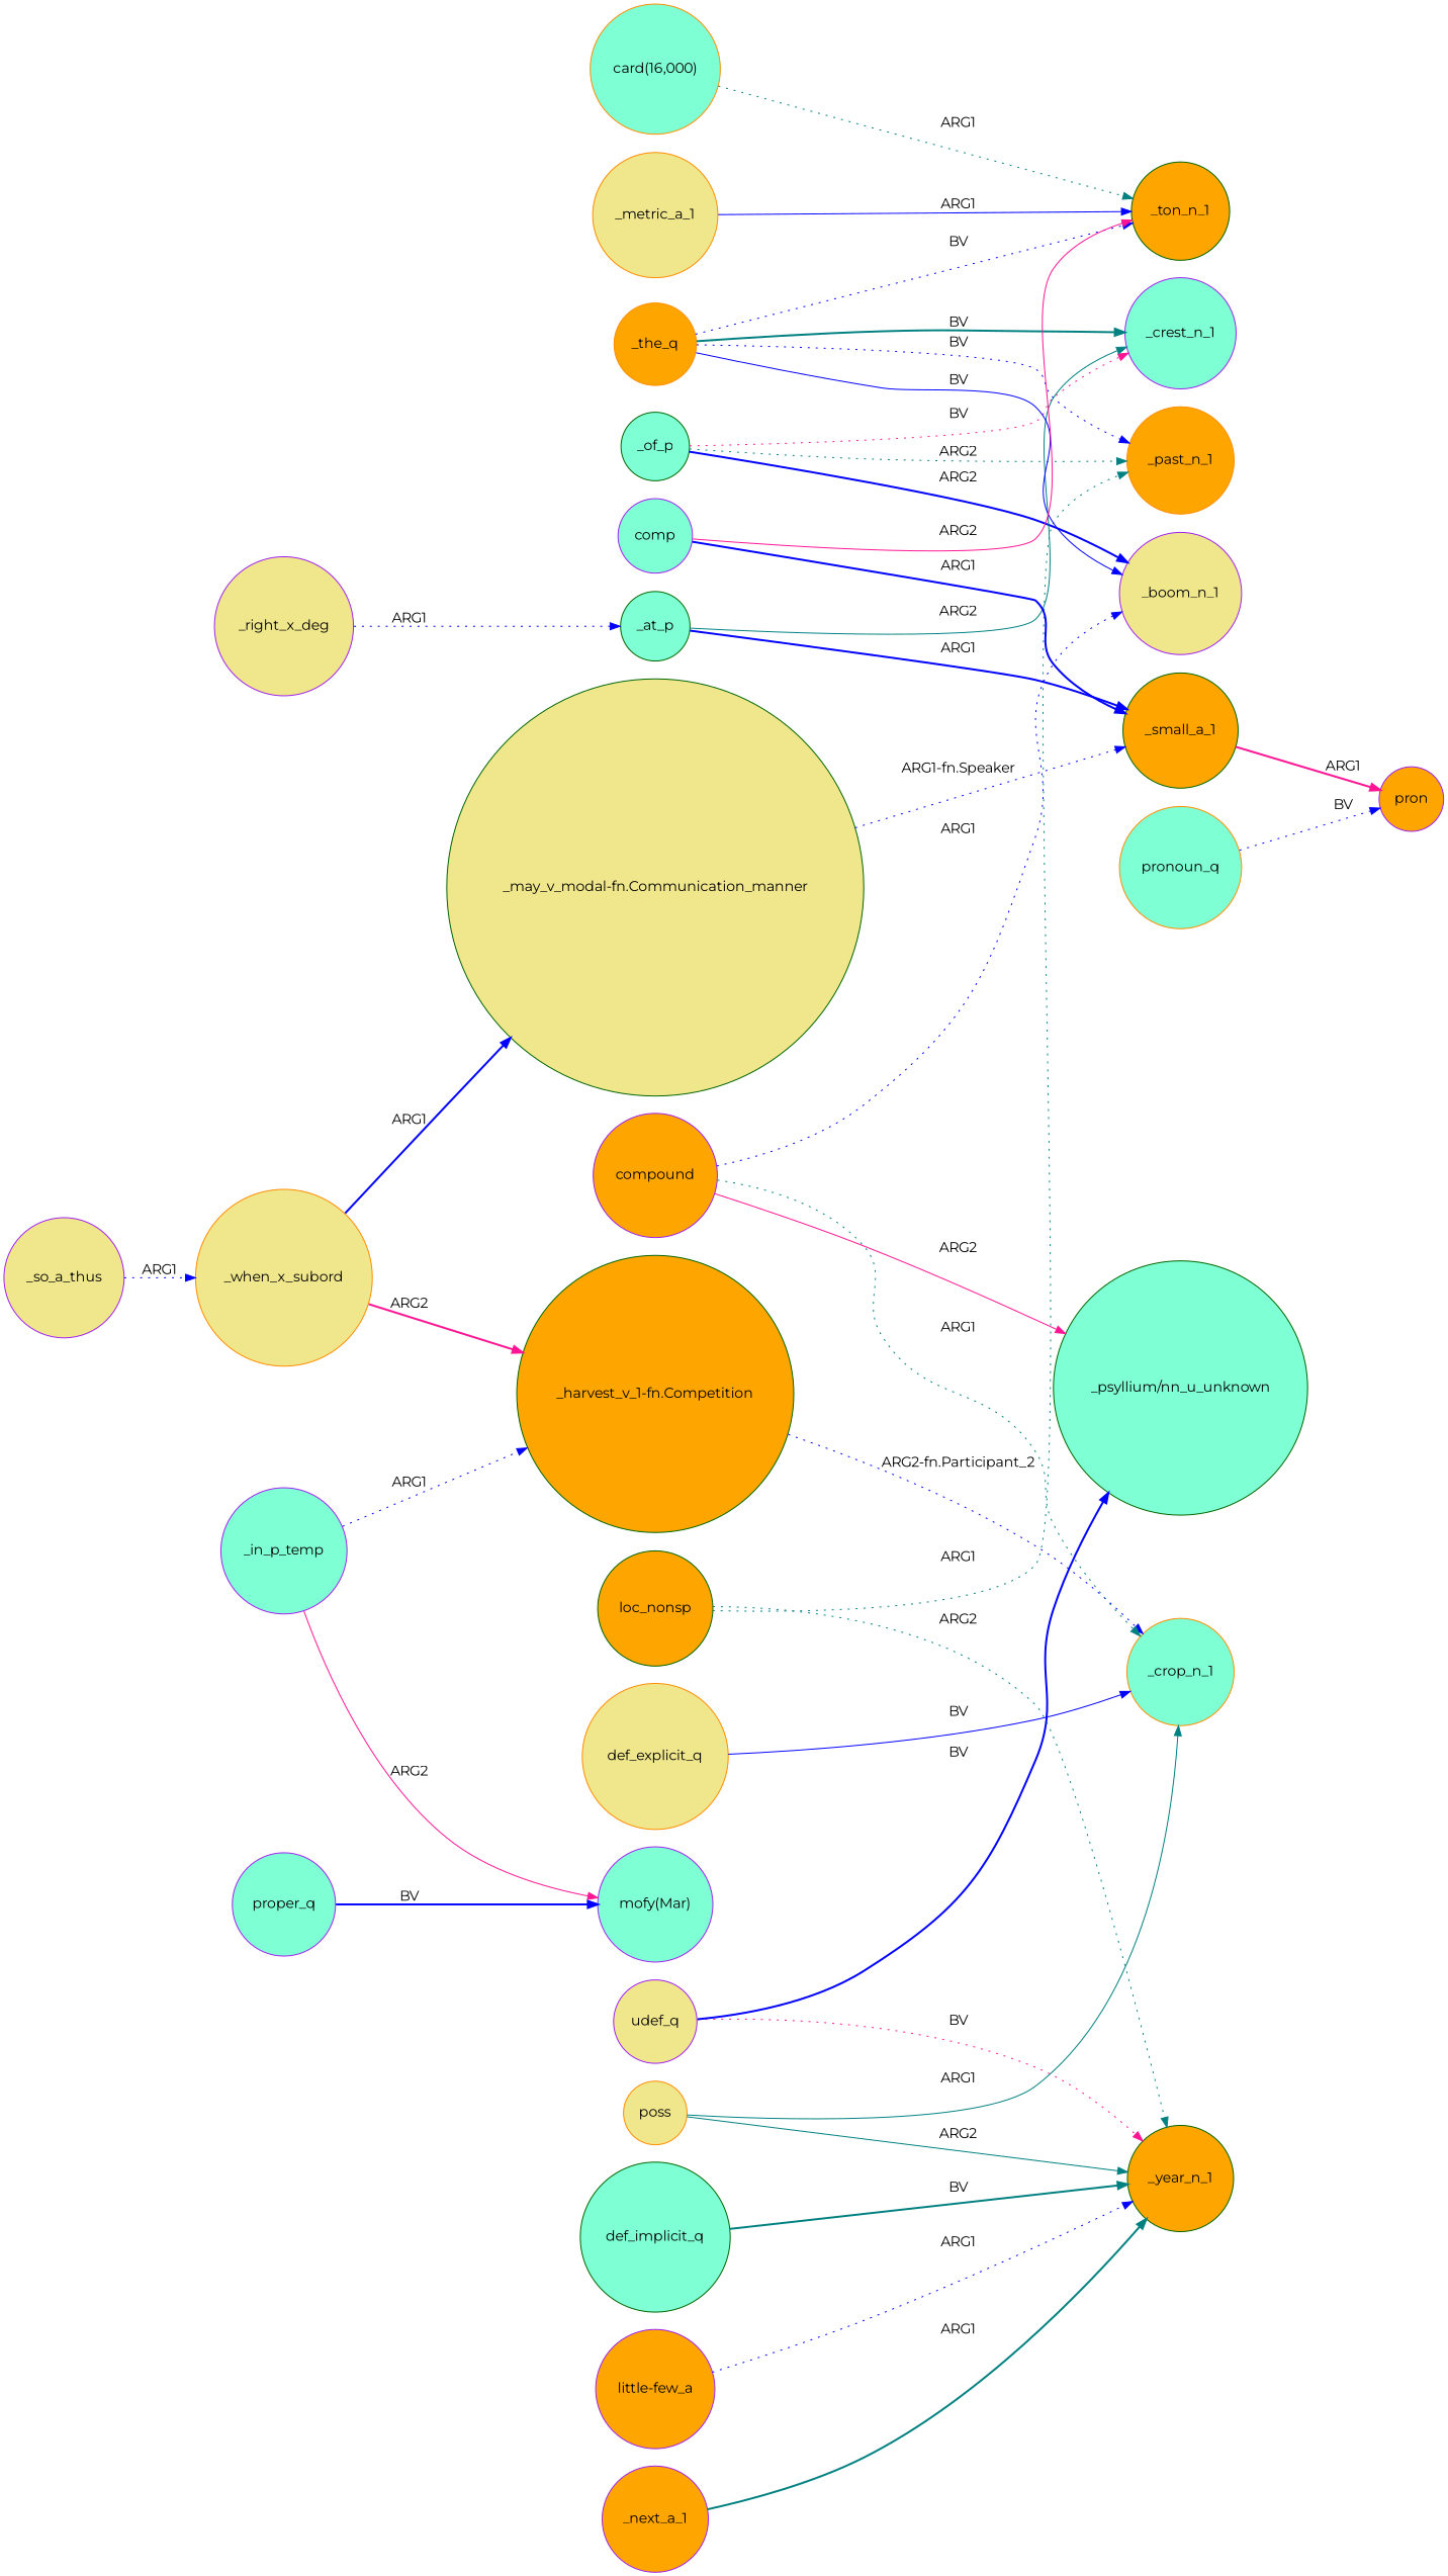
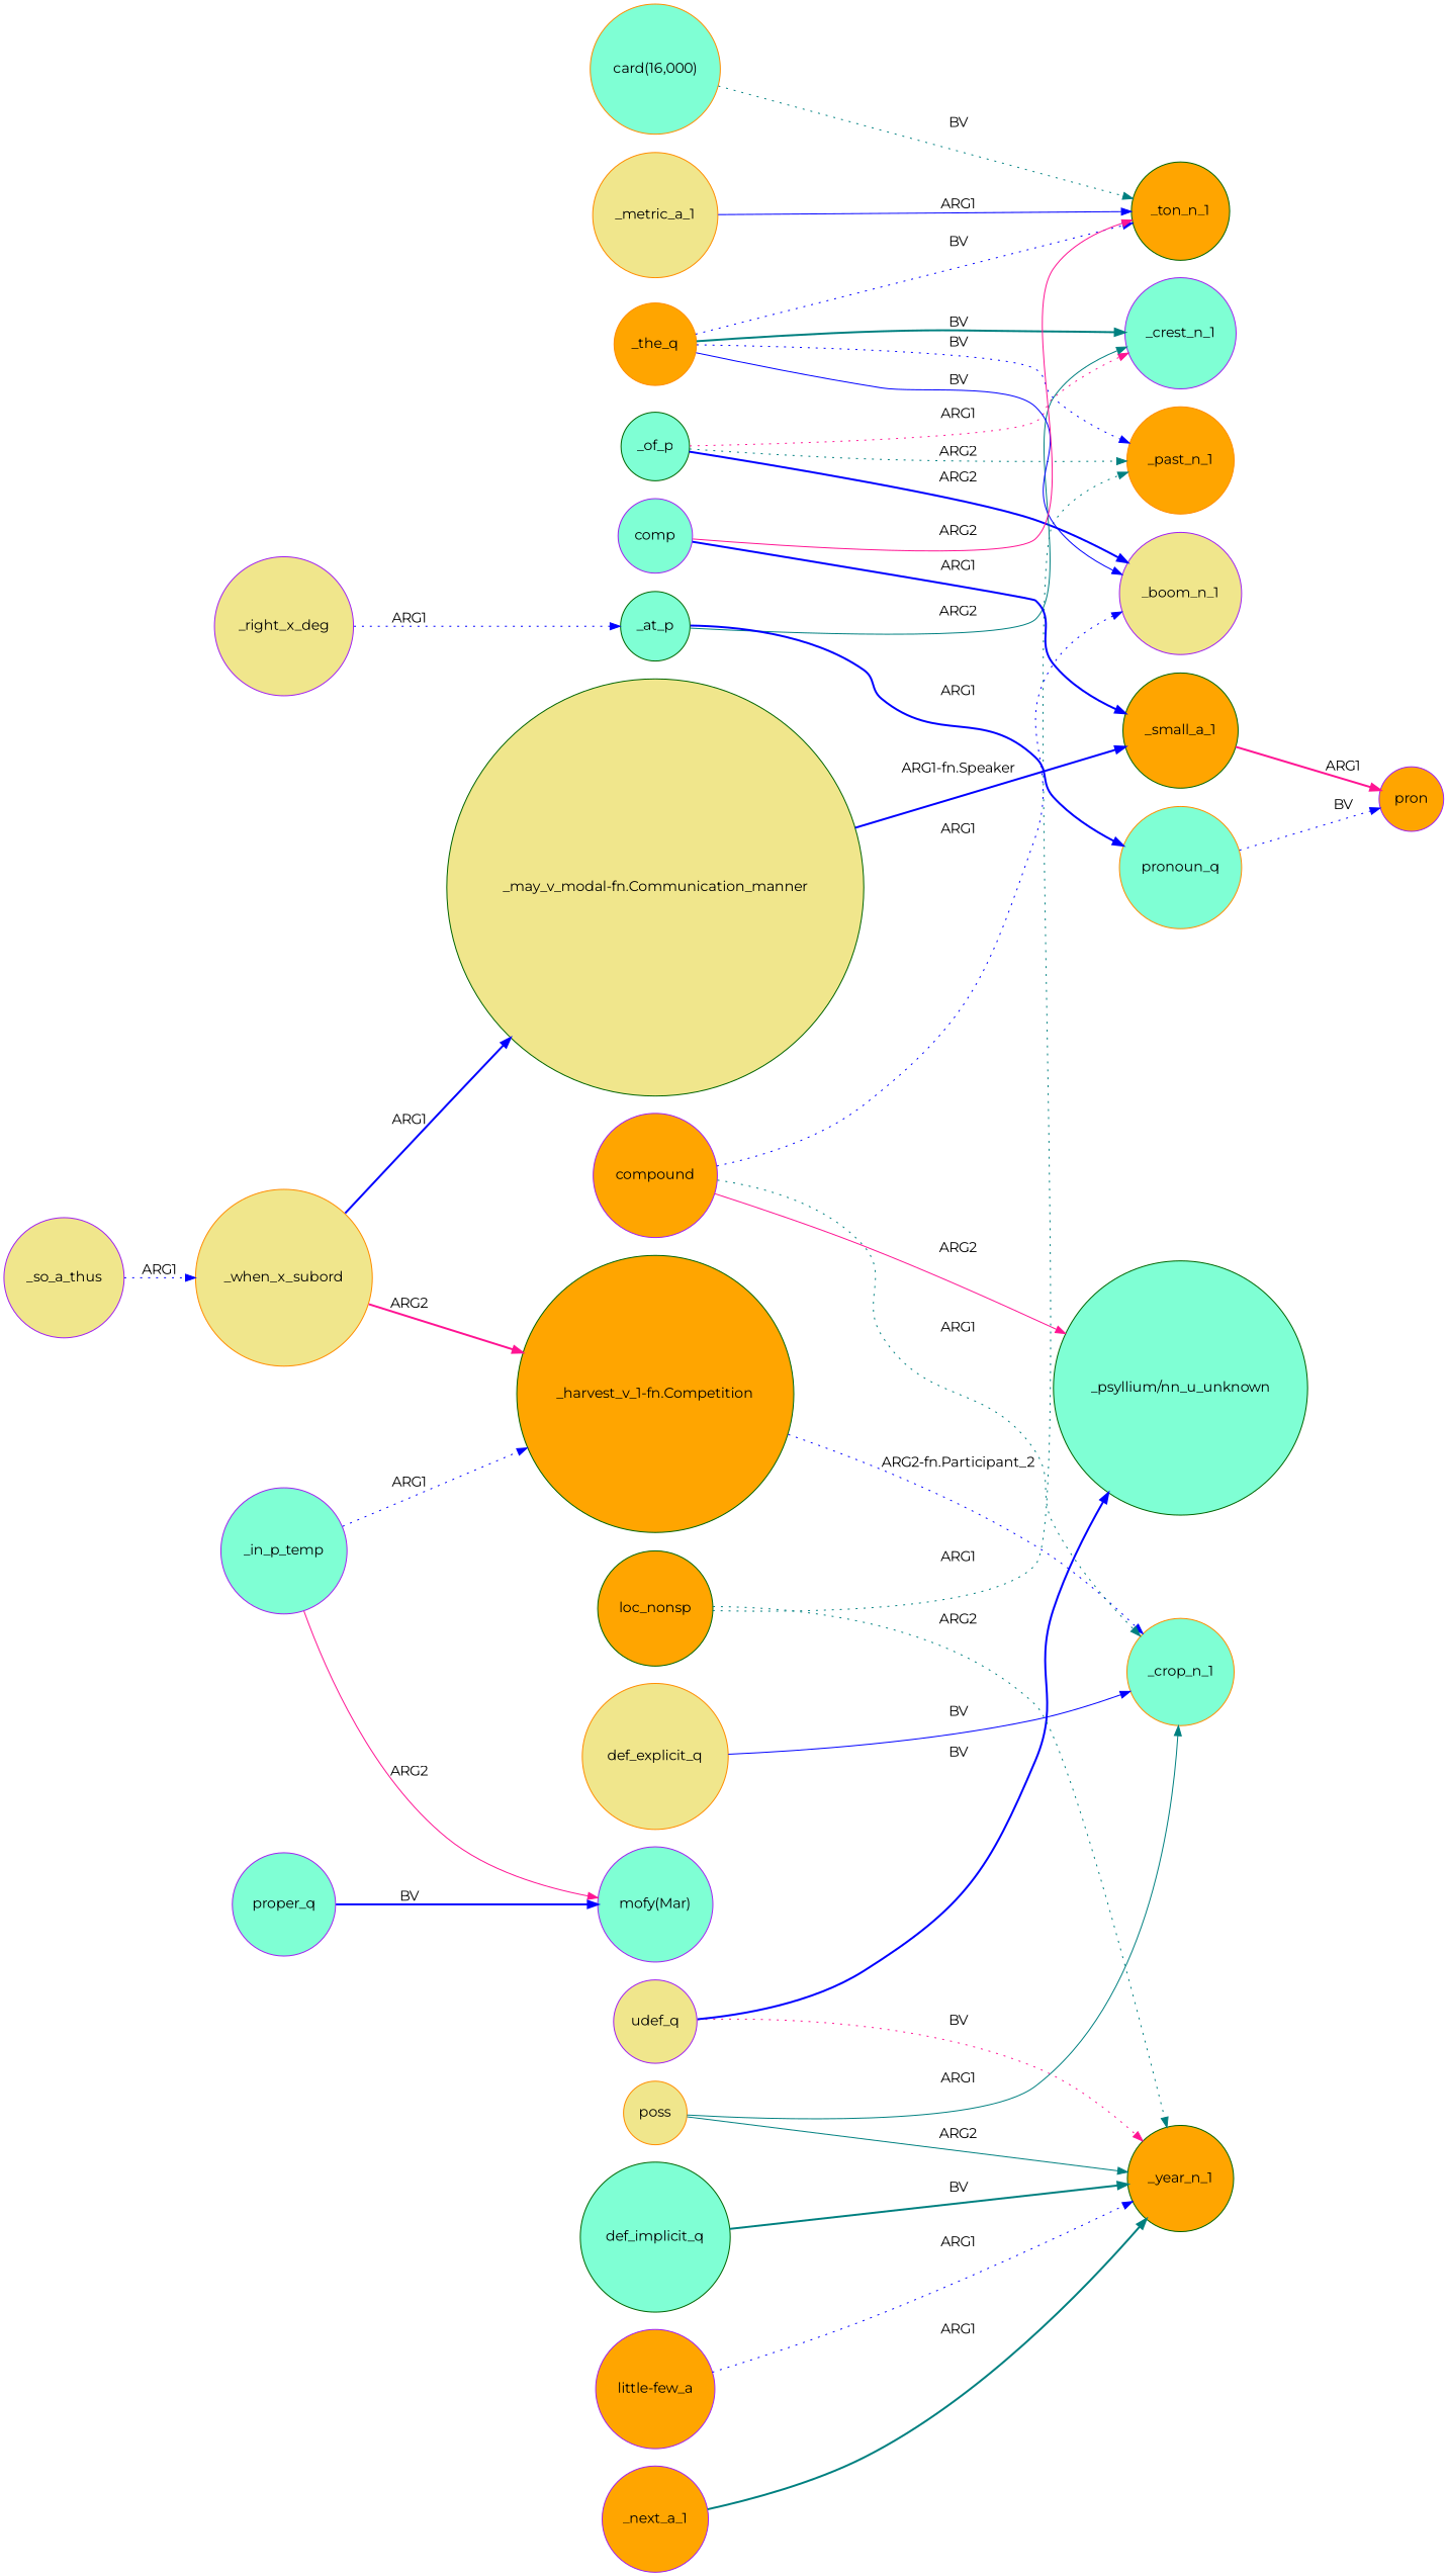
  digraph {
    fontname=Montserrat
    rankdir=LR
    node [color=purple fillcolor=aquamarine fontname=Montserrat shape=circle style=filled]
    edge [color=blue fontname=Montserrat style=dotted]
    _metric_a_1 [color=darkorange fillcolor=khaki]
    _ton_n_1 [color=darkgreen fillcolor=orange]
    def_implicit_q [color=darkgreen]
    _year_n_1 [color=darkgreen fillcolor=orange]
    _in_p_temp
    "mofy(Mar)"
    "_harvest_v_1-fn.Competition" [color=darkgreen fillcolor=orange]
    _crop_n_1 [color=darkorange]
    poss [color=darkorange fillcolor=khaki]
    _of_p [color=darkgreen]
    _crest_n_1
    _boom_n_1 [fillcolor=khaki]
    _past_n_1 [color=darkorange fillcolor=orange]
    udef_q [fillcolor=khaki]
    "_psyllium/nn_u_unknown" [color=darkgreen]
    _so_a_thus [fillcolor=khaki]
    _when_x_subord [color=darkorange fillcolor=khaki]
    "_may_v_modal-fn.Communication_manner" [color=darkgreen fillcolor=khaki]
    _small_a_1 [color=darkgreen fillcolor=orange]
    loc_nonsp [color=darkgreen fillcolor=orange]
    _at_p [color=darkgreen]
    pron [fillcolor=orange]
    _the_q [color=darkorange fillcolor=orange]
    pronoun_q [color=darkorange]
    comp
    "little-few_a" [fillcolor=orange]
    def_explicit_q [color=darkorange fillcolor=khaki]
    compound [fillcolor=orange]
    _right_x_deg [fillcolor=khaki]
    proper_q
    "card(16,000)" [color=darkorange]
    _next_a_1 [fillcolor=orange]
    _metric_a_1 -> _ton_n_1 [label=ARG1 style=solid]
    def_implicit_q -> _year_n_1 [color=teal label=BV style=bold]
    _in_p_temp -> "mofy(Mar)" [color=deeppink label=ARG2 style=solid]
    _in_p_temp -> "_harvest_v_1-fn.Competition" [label=ARG1]
    "_harvest_v_1-fn.Competition" -> _crop_n_1 [label="ARG2-fn.Participant_2"]
    poss -> _year_n_1 [color=teal label=ARG2 style=solid]
    poss -> _crop_n_1 [color=teal label=ARG1 style=solid]
-   _of_p -> _crest_n_1 [color=deeppink label=BV]
+   _of_p -> _crest_n_1 [color=deeppink label=ARG1]
    _of_p -> _boom_n_1 [label=ARG2 style=bold]
    _of_p -> _past_n_1 [color=teal label=ARG2]
    udef_q -> _year_n_1 [color=deeppink label=BV]
    udef_q -> "_psyllium/nn_u_unknown" [label=BV style=bold]
    _so_a_thus -> _when_x_subord [label=ARG1]
    _when_x_subord -> "_harvest_v_1-fn.Competition" [color=deeppink label=ARG2 style=bold]
    _when_x_subord -> "_may_v_modal-fn.Communication_manner" [label=ARG1 style=bold]
-   "_may_v_modal-fn.Communication_manner" -> _small_a_1 [label="ARG1-fn.Speaker"]
+   "_may_v_modal-fn.Communication_manner" -> _small_a_1 [label="ARG1-fn.Speaker" style=bold]
    _small_a_1 -> pron [color=deeppink label=ARG1 style=bold]
    loc_nonsp -> _year_n_1 [color=teal label=ARG2]
    loc_nonsp -> _past_n_1 [color=teal label=ARG1]
    _at_p -> _crest_n_1 [color=teal label=ARG2 style=solid]
-   _at_p -> _small_a_1 [label=ARG1 style=bold]
+   _at_p -> pronoun_q [label=ARG1 style=bold]
    _the_q -> _ton_n_1 [label=BV]
    _the_q -> _crest_n_1 [color=teal label=BV style=bold]
    _the_q -> _boom_n_1 [label=BV style=solid]
    _the_q -> _past_n_1 [label=BV]
    pronoun_q -> pron [label=BV]
    comp -> _ton_n_1 [color=deeppink label=ARG2 style=solid]
    comp -> _small_a_1 [label=ARG1 style=bold]
    "little-few_a" -> _year_n_1 [label=ARG1]
    def_explicit_q -> _crop_n_1 [label=BV style=solid]
    compound -> _crop_n_1 [color=teal label=ARG1]
    compound -> _boom_n_1 [label=ARG1]
    compound -> "_psyllium/nn_u_unknown" [color=deeppink label=ARG2 style=solid]
    _right_x_deg -> _at_p [label=ARG1]
    proper_q -> "mofy(Mar)" [label=BV style=bold]
-   "card(16,000)" -> _ton_n_1 [color=teal label=ARG1]
+   "card(16,000)" -> _ton_n_1 [color=teal label=BV]
    _next_a_1 -> _year_n_1 [color=teal label=ARG1 style=bold]
  }
